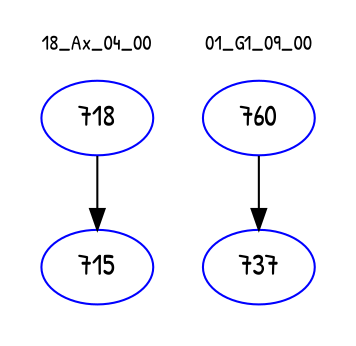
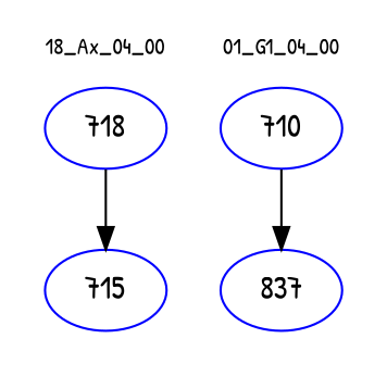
  digraph {
    fontname="Patrick Hand"
    node [color=blue fontname="Patrick Hand"]
    edge [color=black fontname="Patrick Hand"]
    n1 [label=718]
    n2 [label=715]
-   n3 [label=760]
-   n4 [label=737]
+   n3 [label=710]
+   n4 [label=837]
    subgraph cluster_1 {
      color=white
      fontsize=10
      label="18_Ax_04_00"
      n1
      n2
    }
    subgraph cluster_2 {
      color=white
      fontsize=10
-     label="01_G1_09_00"
+     label="01_G1_04_00"
      n3
      n4
    }
    n1 -> n2
    n3 -> n4
  }
